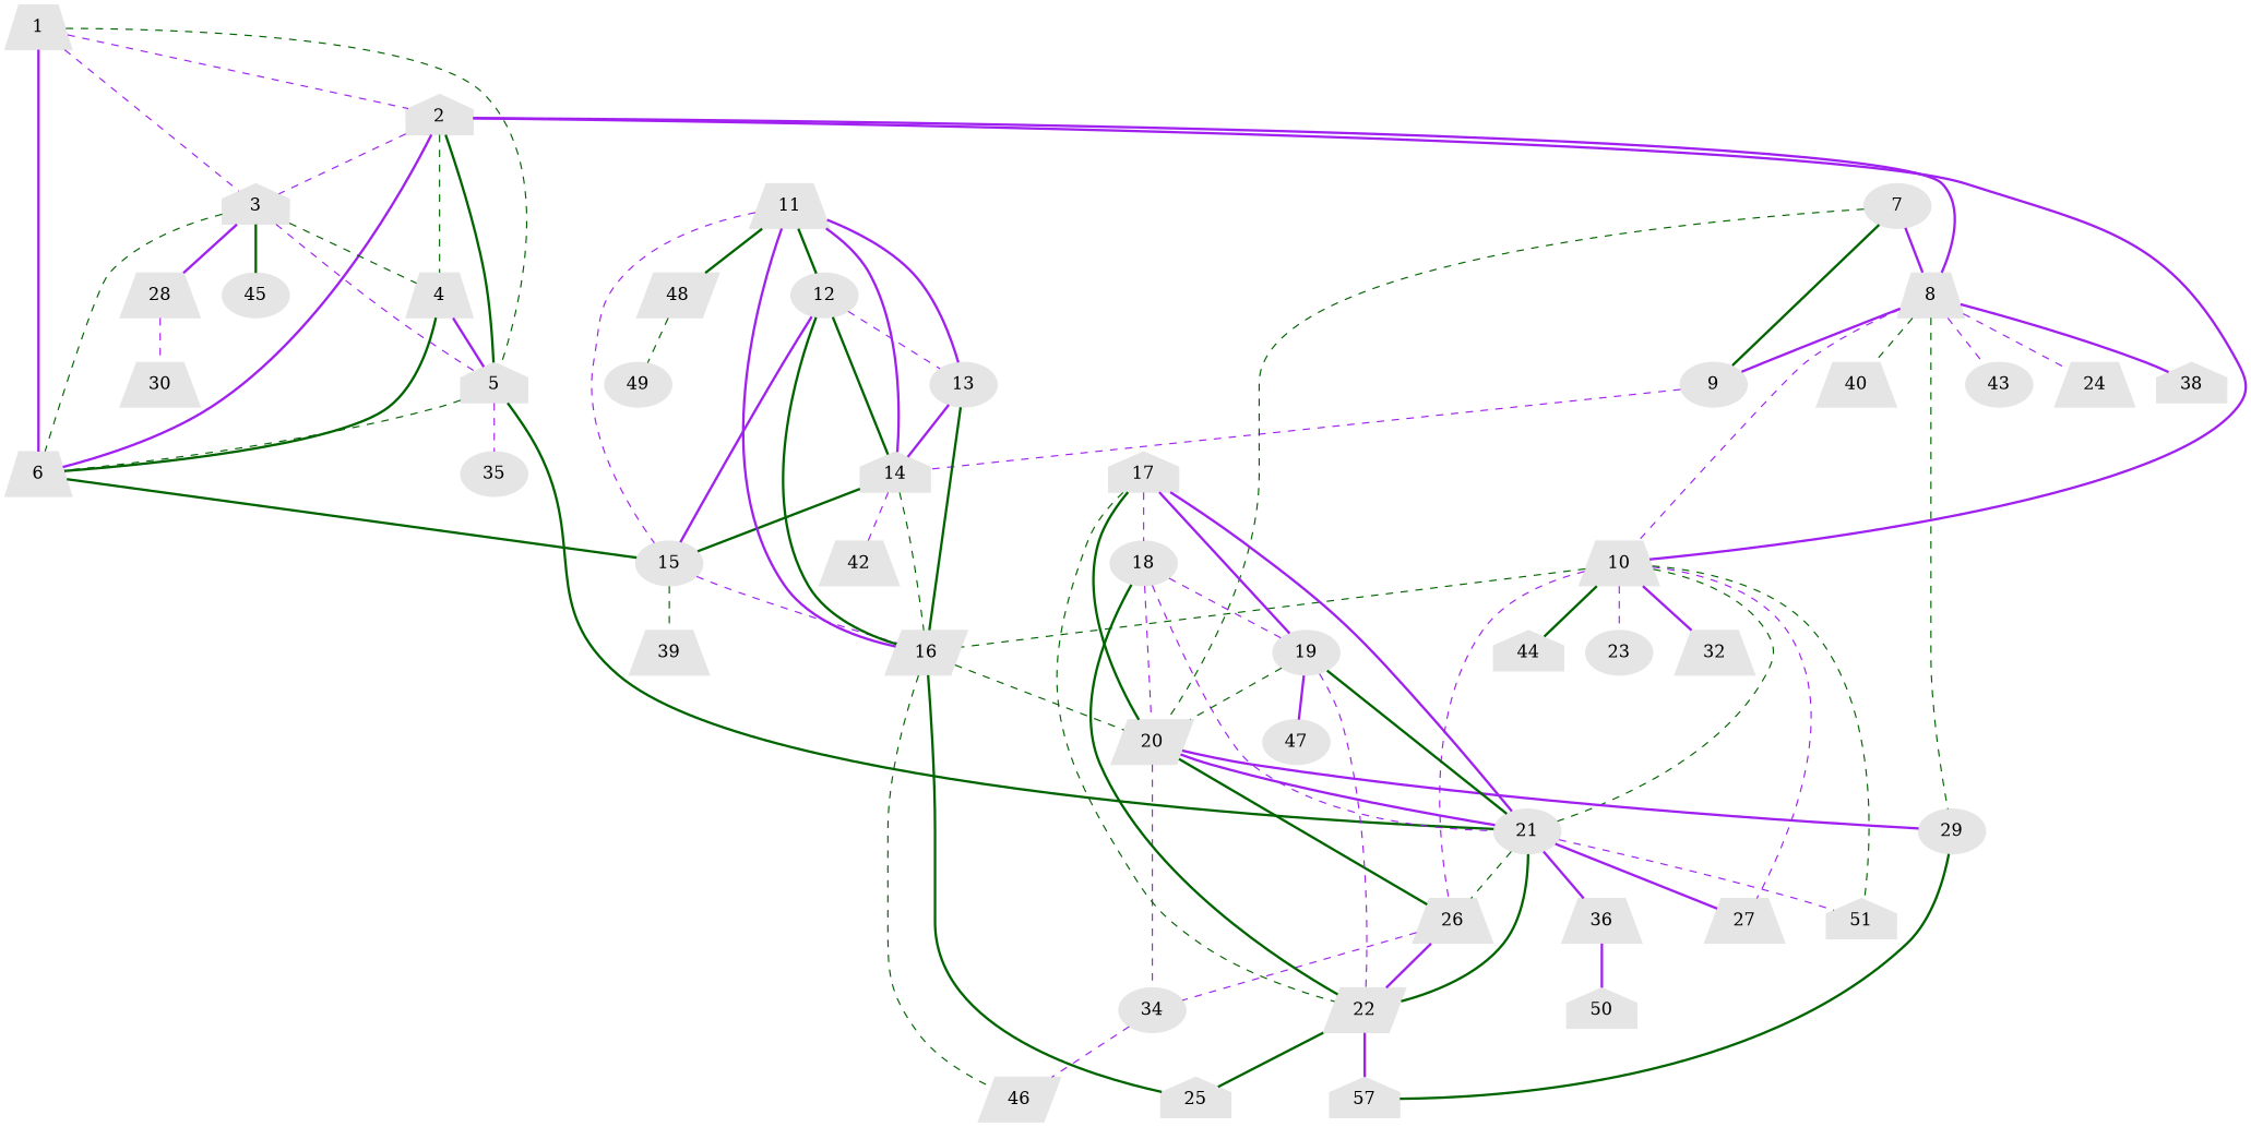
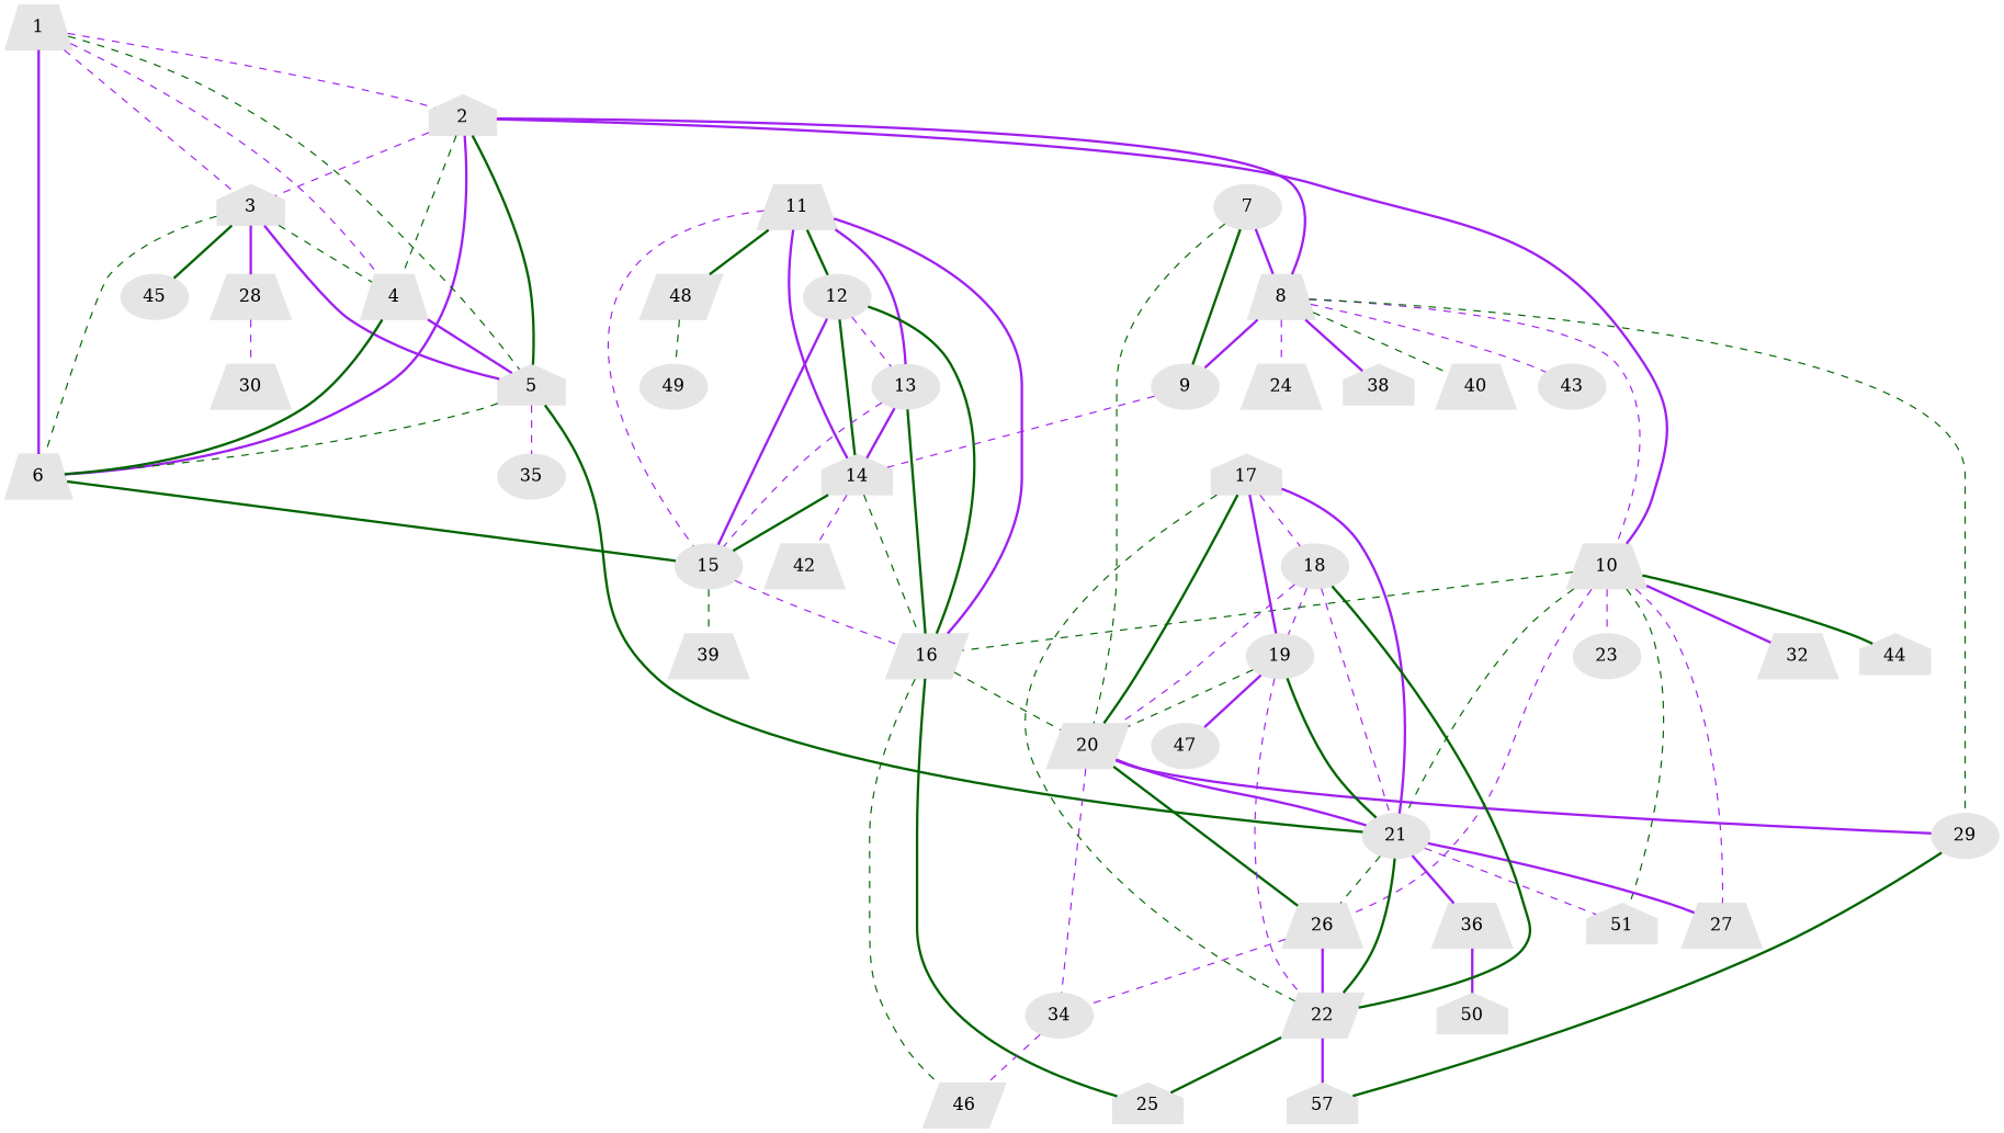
  graph {
    node [color=gray90 shape=trapezium style=filled]
    edge [color=purple style=dashed weight=1.0]
    2 [shape=house]
    1
    3 [shape=house]
    4
    5 [shape=house]
    6
    8
    10
    28
    45 [shape=ellipse]
    21 [shape=ellipse]
    35 [shape=ellipse]
    15 [shape=ellipse]
    9 [shape=ellipse]
    24
    29 [shape=ellipse]
    38 [shape=house]
    40
    43 [shape=ellipse]
    16 [shape=parallelogram]
    23 [shape=ellipse]
    26
    27
    32
    44 [shape=house]
    51 [shape=house]
    30
    22 [shape=parallelogram]
    36
    39
    7 [shape=ellipse]
    20 [shape=parallelogram]
    14 [shape=house]
    34 [shape=ellipse]
    n35 [label=57 shape=house]
    42
    25 [shape=house]
    46 [shape=parallelogram]
    11
    12 [shape=ellipse]
    13 [shape=ellipse]
    48 [shape=parallelogram]
    49 [shape=ellipse]
    17 [shape=house]
    18 [shape=ellipse]
    19 [shape=ellipse]
    47 [shape=ellipse]
    50 [shape=house]
    2 -- 3
    2 -- 4 [color=darkgreen]
    2 -- 5 [color=darkgreen style=bold]
    2 -- 6 [style=bold]
    2 -- 8 [style=bold]
    2 -- 10 [style=bold]
    1 -- 2
    1 -- 3
+   1 -- 4
    1 -- 5 [color=darkgreen]
    1 -- 6 [style=bold weight=6.0]
    3 -- 4 [color=darkgreen]
-   3 -- 5
+   3 -- 5 [style=bold]
    3 -- 6 [color=darkgreen]
    3 -- 28 [style=bold]
    3 -- 45 [color=darkgreen style=bold]
    4 -- 5 [style=bold]
    4 -- 6 [color=darkgreen style=bold]
    5 -- 6 [color=darkgreen]
    5 -- 21 [color=darkgreen style=bold]
    5 -- 35
    6 -- 15 [color=darkgreen style=bold]
    8 -- 10
    8 -- 9 [style=bold weight=4.0]
    8 -- 24 [weight=5.0]
    8 -- 29 [color=darkgreen weight=3.0]
    8 -- 38 [style=bold weight=3.0]
    8 -- 40 [color=darkgreen]
    8 -- 43
    10 -- 21 [color=darkgreen]
    10 -- 16 [color=darkgreen]
    10 -- 23
    10 -- 26 [weight=4.0]
    10 -- 27
    10 -- 32 [style=bold]
    10 -- 44 [color=darkgreen style=bold]
    10 -- 51 [color=darkgreen]
    28 -- 30
    21 -- 26 [color=darkgreen]
    21 -- 27 [style=bold]
    21 -- 51
    21 -- 22 [color=darkgreen style=bold]
    21 -- 36 [style=bold]
    15 -- 16
    15 -- 39 [color=darkgreen]
    9 -- 14
    29 -- n35 [color=darkgreen style=bold]
    16 -- 20 [color=darkgreen]
    16 -- 25 [color=darkgreen style=bold]
    16 -- 46 [color=darkgreen]
    26 -- 22 [style=bold]
    26 -- 34
    22 -- n35 [style=bold weight=3.0]
    22 -- 25 [color=darkgreen style=bold]
    36 -- 50 [style=bold]
    7 -- 8 [style=bold weight=4.0]
    7 -- 9 [color=darkgreen style=bold]
    7 -- 20 [color=darkgreen]
    20 -- 21 [style=bold]
    20 -- 29 [style=bold]
    20 -- 26 [color=darkgreen style=bold]
    20 -- 34
    14 -- 15 [color=darkgreen style=bold]
    14 -- 16 [color=darkgreen]
    14 -- 42
    34 -- 46
    11 -- 15
    11 -- 16 [style=bold]
    11 -- 14 [style=bold]
    11 -- 12 [color=darkgreen style=bold]
    11 -- 13 [style=bold]
    11 -- 48 [color=darkgreen style=bold]
    12 -- 15 [style=bold]
    12 -- 16 [color=darkgreen style=bold]
    12 -- 14 [color=darkgreen style=bold]
    12 -- 13 [weight=2.0]
+   13 -- 15
    13 -- 16 [color=darkgreen style=bold]
    13 -- 14 [style=bold]
    48 -- 49 [color=darkgreen]
    17 -- 21 [style=bold]
    17 -- 22 [color=darkgreen]
    17 -- 20 [color=darkgreen style=bold]
    17 -- 18
    17 -- 19 [style=bold]
    18 -- 21
    18 -- 22 [color=darkgreen style=bold]
    18 -- 20
    18 -- 19
    19 -- 21 [color=darkgreen style=bold]
    19 -- 22
    19 -- 20 [color=darkgreen]
    19 -- 47 [style=bold]
  }
